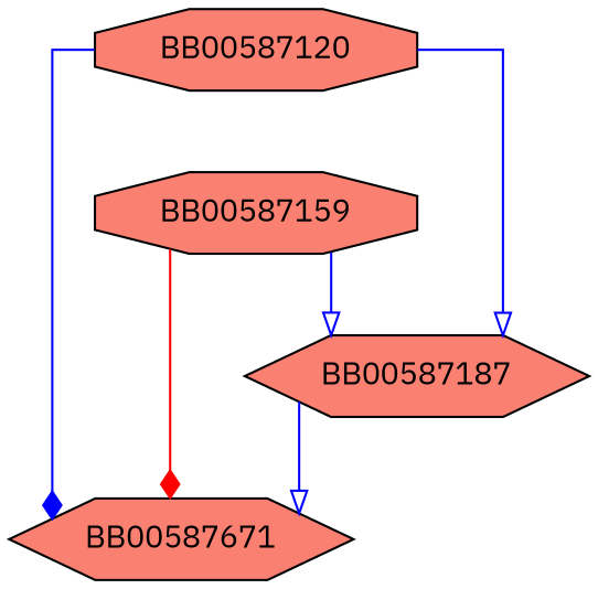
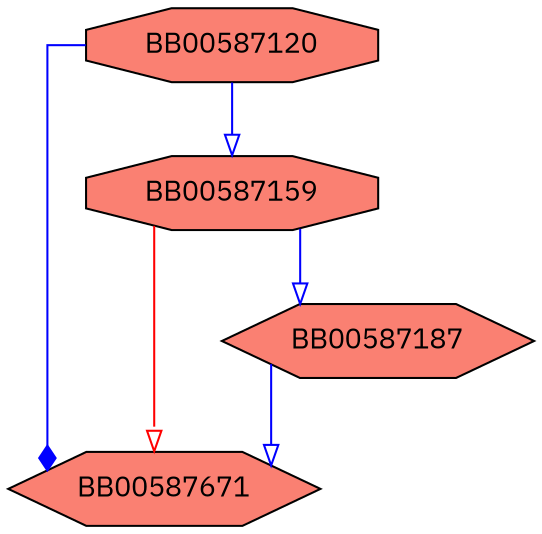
  digraph {
    fontname="IBM Plex Sans"
    splines=ortho
    node [fillcolor=salmon fontname="IBM Plex Sans" shape=hexagon style=filled]
    edge [arrowhead=onormal color=blue fontname="IBM Plex Sans"]
    n1 [label=BB00587671]
    BB00587120 [shape=octagon]
    BB00587159 [shape=octagon]
    n4 [label=BB00587187]
    BB00587120 -> n1 [arrowhead=diamond]
-   BB00587120 -> n4
-   BB00587159 -> n1 [arrowhead=diamond color=red]
+   BB00587120 -> BB00587159
+   BB00587159 -> n1 [color=red]
    BB00587159 -> n4
    n4 -> n1
  }
